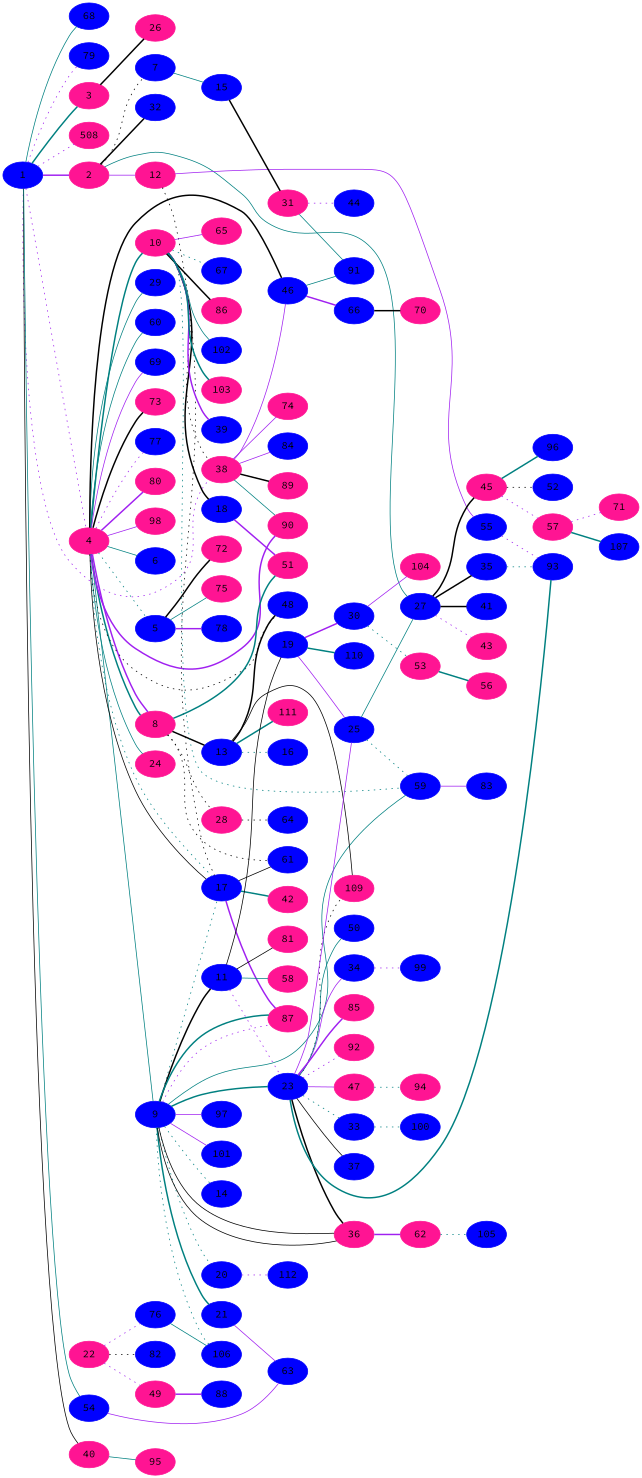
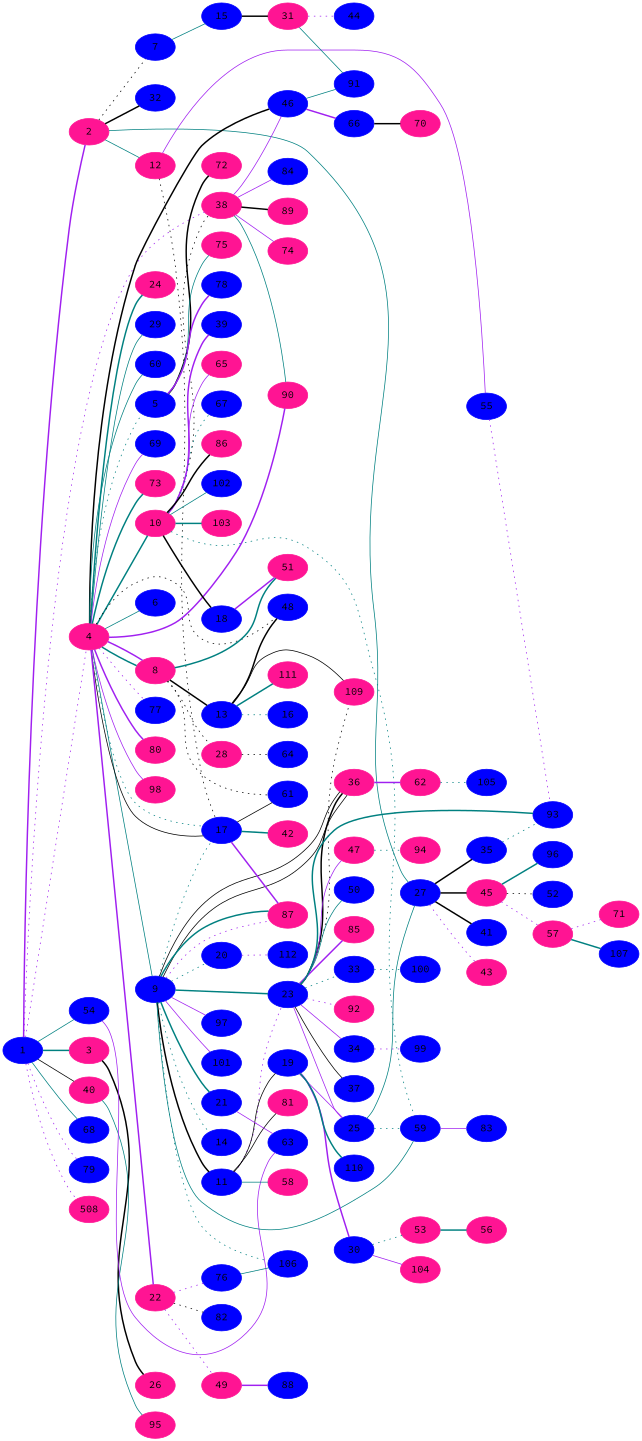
  graph {
    fontname="Source Code Pro"
    rankdir=LR
    node [color=blue fontname="Source Code Pro" style=filled]
    edge [color=teal fontname="Source Code Pro" style=solid]
    2 [color=deeppink]
    1
    3 [color=deeppink]
    4 [color=deeppink]
    38 [color=deeppink]
    40 [color=deeppink]
    54
    68
    79
    n10 [color=deeppink label=508]
    7
    12 [color=deeppink]
    27
    32
    26 [color=deeppink]
    5
    6
    8 [color=deeppink]
    9
    10 [color=deeppink]
    17
    22 [color=deeppink]
    24 [color=deeppink]
    29
    46
    48
    60
    69
    73 [color=deeppink]
    77
    80 [color=deeppink]
    90 [color=deeppink]
    98 [color=deeppink]
    74 [color=deeppink]
    84
    89 [color=deeppink]
    95 [color=deeppink]
    63
    15
    55
    35
    41
    43 [color=deeppink]
    45 [color=deeppink]
    72 [color=deeppink]
    75 [color=deeppink]
    78
    13
    28 [color=deeppink]
    51 [color=deeppink]
    61
    11
    14
    20
    21
    23
    36 [color=deeppink]
    59
    87 [color=deeppink]
    97
    101
    106
    18
    39
    65 [color=deeppink]
    67
    86 [color=deeppink]
    102
    103 [color=deeppink]
    42 [color=deeppink]
    49 [color=deeppink]
    76
    82
    91
    66
    31 [color=deeppink]
    16
    109 [color=deeppink]
    111 [color=deeppink]
    64
    19
    58 [color=deeppink]
    81 [color=deeppink]
    112
    25
    33
    34
    37
    47 [color=deeppink]
    50
    85 [color=deeppink]
    92 [color=deeppink]
    93
    62 [color=deeppink]
    83
    30
    110
    44
    53 [color=deeppink]
    104 [color=deeppink]
    88
    100
    99
    94 [color=deeppink]
    52
    57 [color=deeppink]
    96
    56 [color=deeppink]
    105
    71 [color=deeppink]
    107
    70 [color=deeppink]
    2 -- 7 [color=black style=dotted]
-   2 -- 12 [color=purple]
+   2 -- 12
    2 -- 27
    2 -- 32 [color=black style=bold]
    1 -- 2 [color=purple style=bold]
    1 -- 3 [style=bold]
    1 -- 4 [color=purple style=dotted]
    1 -- 38 [color=purple style=dotted]
    1 -- 40 [color=black]
    1 -- 54
    1 -- 68
    1 -- 79 [color=purple style=dotted]
    1 -- n10 [color=purple style=dotted]
    3 -- 26 [color=black style=bold]
    4 -- 5 [style=dotted]
    4 -- 6
    4 -- 8 [style=bold]
    4 -- 8 [color=purple style=bold]
    4 -- 9
    4 -- 10 [style=bold]
    4 -- 17 [color=black]
    4 -- 17 [style=dotted]
-   4 -- 24
+   4 -- 22 [color=purple style=bold]
+   4 -- 24 [style=bold]
    4 -- 29
    4 -- 46 [color=black style=bold]
    4 -- 48 [color=black style=dotted]
    4 -- 60
    4 -- 69 [color=purple]
-   4 -- 73 [color=black style=bold]
+   4 -- 73 [style=bold]
    4 -- 77 [color=purple style=dotted]
    4 -- 80 [color=purple style=bold]
    4 -- 90 [color=purple style=bold]
    4 -- 98 [color=purple]
    38 -- 46 [color=purple]
    38 -- 90
    38 -- 74 [color=purple]
    38 -- 84 [color=purple]
    38 -- 89 [color=black style=bold]
    40 -- 95
    54 -- 63 [color=purple]
    7 -- 15
    12 -- 17 [color=black style=dotted]
    12 -- 55 [color=purple]
    27 -- 35 [color=black style=bold]
    27 -- 41 [color=black style=bold]
    27 -- 43 [color=purple style=dotted]
    27 -- 45 [color=black style=bold]
    5 -- 72 [color=black style=bold]
    5 -- 75
    5 -- 78 [color=purple style=bold]
    8 -- 13 [color=black style=bold]
    8 -- 28 [color=black style=dotted]
    8 -- 51 [style=bold]
    8 -- 61 [color=black style=dotted]
    9 -- 17 [style=dotted]
    9 -- 11 [color=black style=bold]
    9 -- 14 [style=dotted]
    9 -- 20 [style=dotted]
    9 -- 21 [style=bold]
    9 -- 23 [style=bold]
    9 -- 36 [color=black]
    9 -- 36 [color=black]
    9 -- 59
    9 -- 87 [color=purple style=dotted]
    9 -- 87 [style=bold]
    9 -- 97 [color=purple]
    9 -- 101 [color=purple]
    9 -- 106 [style=dotted]
    10 -- 38 [color=black style=dotted]
    10 -- 59 [style=dotted]
    10 -- 18 [color=black style=bold]
    10 -- 39 [color=purple style=bold]
    10 -- 65 [color=purple]
    10 -- 67 [style=dotted]
    10 -- 86 [color=black style=bold]
    10 -- 102
    10 -- 103 [style=bold]
    17 -- 61 [color=black]
    17 -- 87 [color=purple style=bold]
    17 -- 42 [style=bold]
    22 -- 49 [color=purple style=dotted]
    22 -- 76 [color=purple style=dotted]
    22 -- 82 [color=black style=dotted]
    46 -- 91
    46 -- 66 [color=purple style=bold]
    15 -- 31 [color=black style=bold]
    55 -- 93 [color=purple style=dotted]
    35 -- 93 [style=dotted]
    45 -- 52 [color=black style=dotted]
    45 -- 57 [color=purple style=dotted]
    45 -- 96 [style=bold]
    13 -- 48 [color=black style=bold]
    13 -- 16 [style=dotted]
    13 -- 109 [color=black]
    13 -- 111 [style=bold]
    28 -- 64 [color=black style=dotted]
    11 -- 23 [color=purple style=dotted]
    11 -- 19 [color=black]
    11 -- 58
    11 -- 81 [color=black]
    20 -- 112 [color=purple style=dotted]
    21 -- 63 [color=purple]
    23 -- 36 [color=black style=bold]
    23 -- 109 [color=black style=dotted]
    23 -- 25 [color=purple]
    23 -- 33 [style=dotted]
    23 -- 34 [color=purple]
    23 -- 37 [color=black]
    23 -- 47 [color=purple]
    23 -- 50
    23 -- 85 [color=purple style=bold]
    23 -- 92 [color=purple style=dotted]
    23 -- 93 [style=bold]
    36 -- 62 [color=purple style=bold]
    59 -- 83 [color=purple]
    18 -- 51 [color=purple style=bold]
    49 -- 88 [color=purple style=bold]
    76 -- 106
    66 -- 70 [color=black style=bold]
    31 -- 91
    31 -- 44 [color=purple style=dotted]
    19 -- 25 [color=purple]
    19 -- 30 [color=purple style=bold]
    19 -- 110 [style=bold]
    25 -- 27
    25 -- 59 [style=dotted]
    33 -- 100 [style=dotted]
    34 -- 99 [color=purple style=dotted]
    47 -- 94 [style=dotted]
    62 -- 105 [style=dotted]
    30 -- 53 [style=dotted]
    30 -- 104 [color=purple]
    53 -- 56 [style=bold]
    57 -- 71 [color=purple style=dotted]
    57 -- 107 [style=bold]
  }
